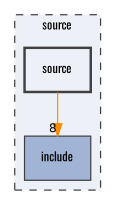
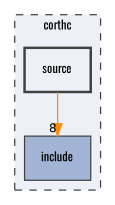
  digraph {
    compound=true
    fontname=Oswald
    node [color=grey25 fontname=Oswald fontsize=10 shape=box]
    n1 [fillcolor="#a2b4d6" label=include style="filled,"]
    n2 [fillcolor="#edf0f7" label=source style="filled,bold,"]
    subgraph cluster_1 {
      bgcolor="#edf0f7"
      fontsize=10
-     label=source
+     label=corthc
      pencolor=grey25
      style="filled,dashed,"
      n1
      n2
    }
    n2 -> n1 [fontname=Oswald fontsize=10 headlabel=8 labeldistance=1.5 labelfontname=Helvetica labelfontsize=10 color=darkorange]
  }
